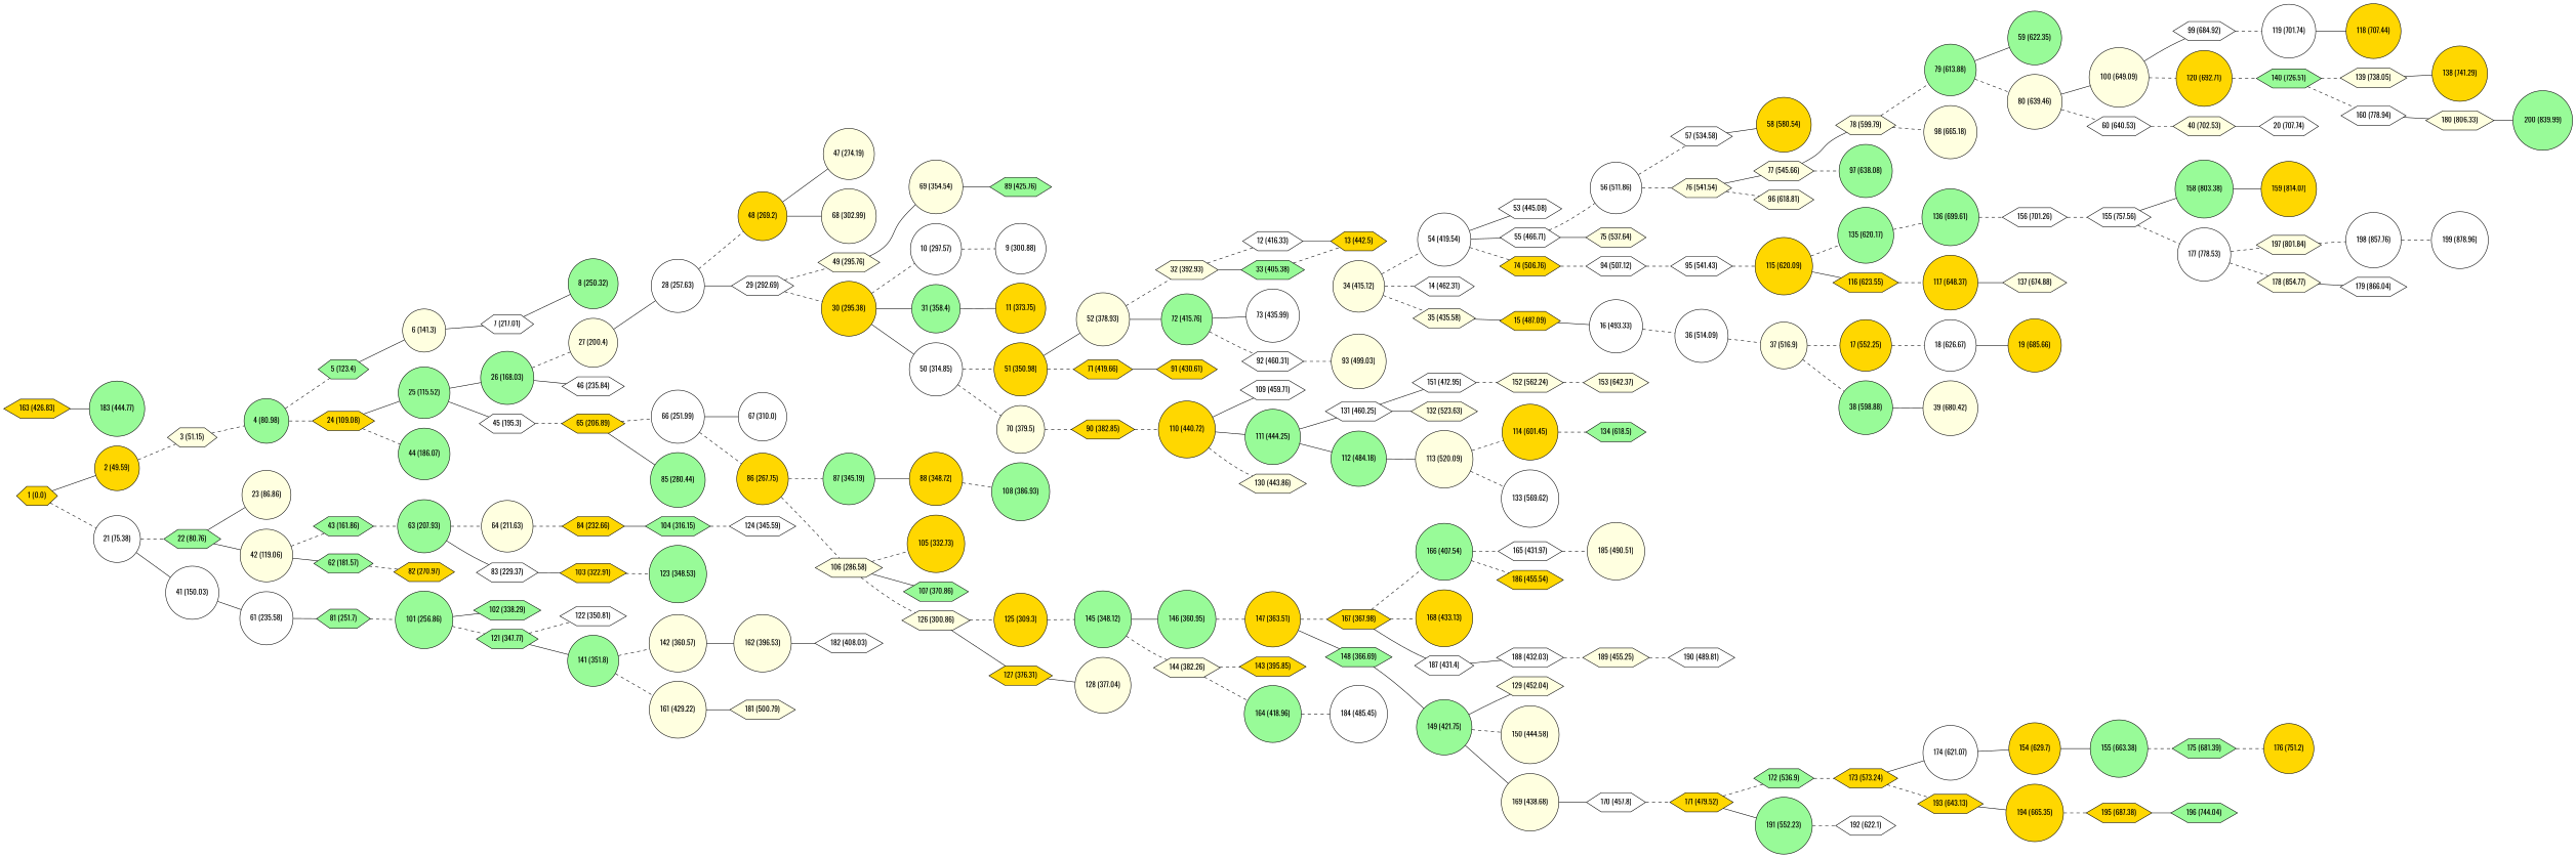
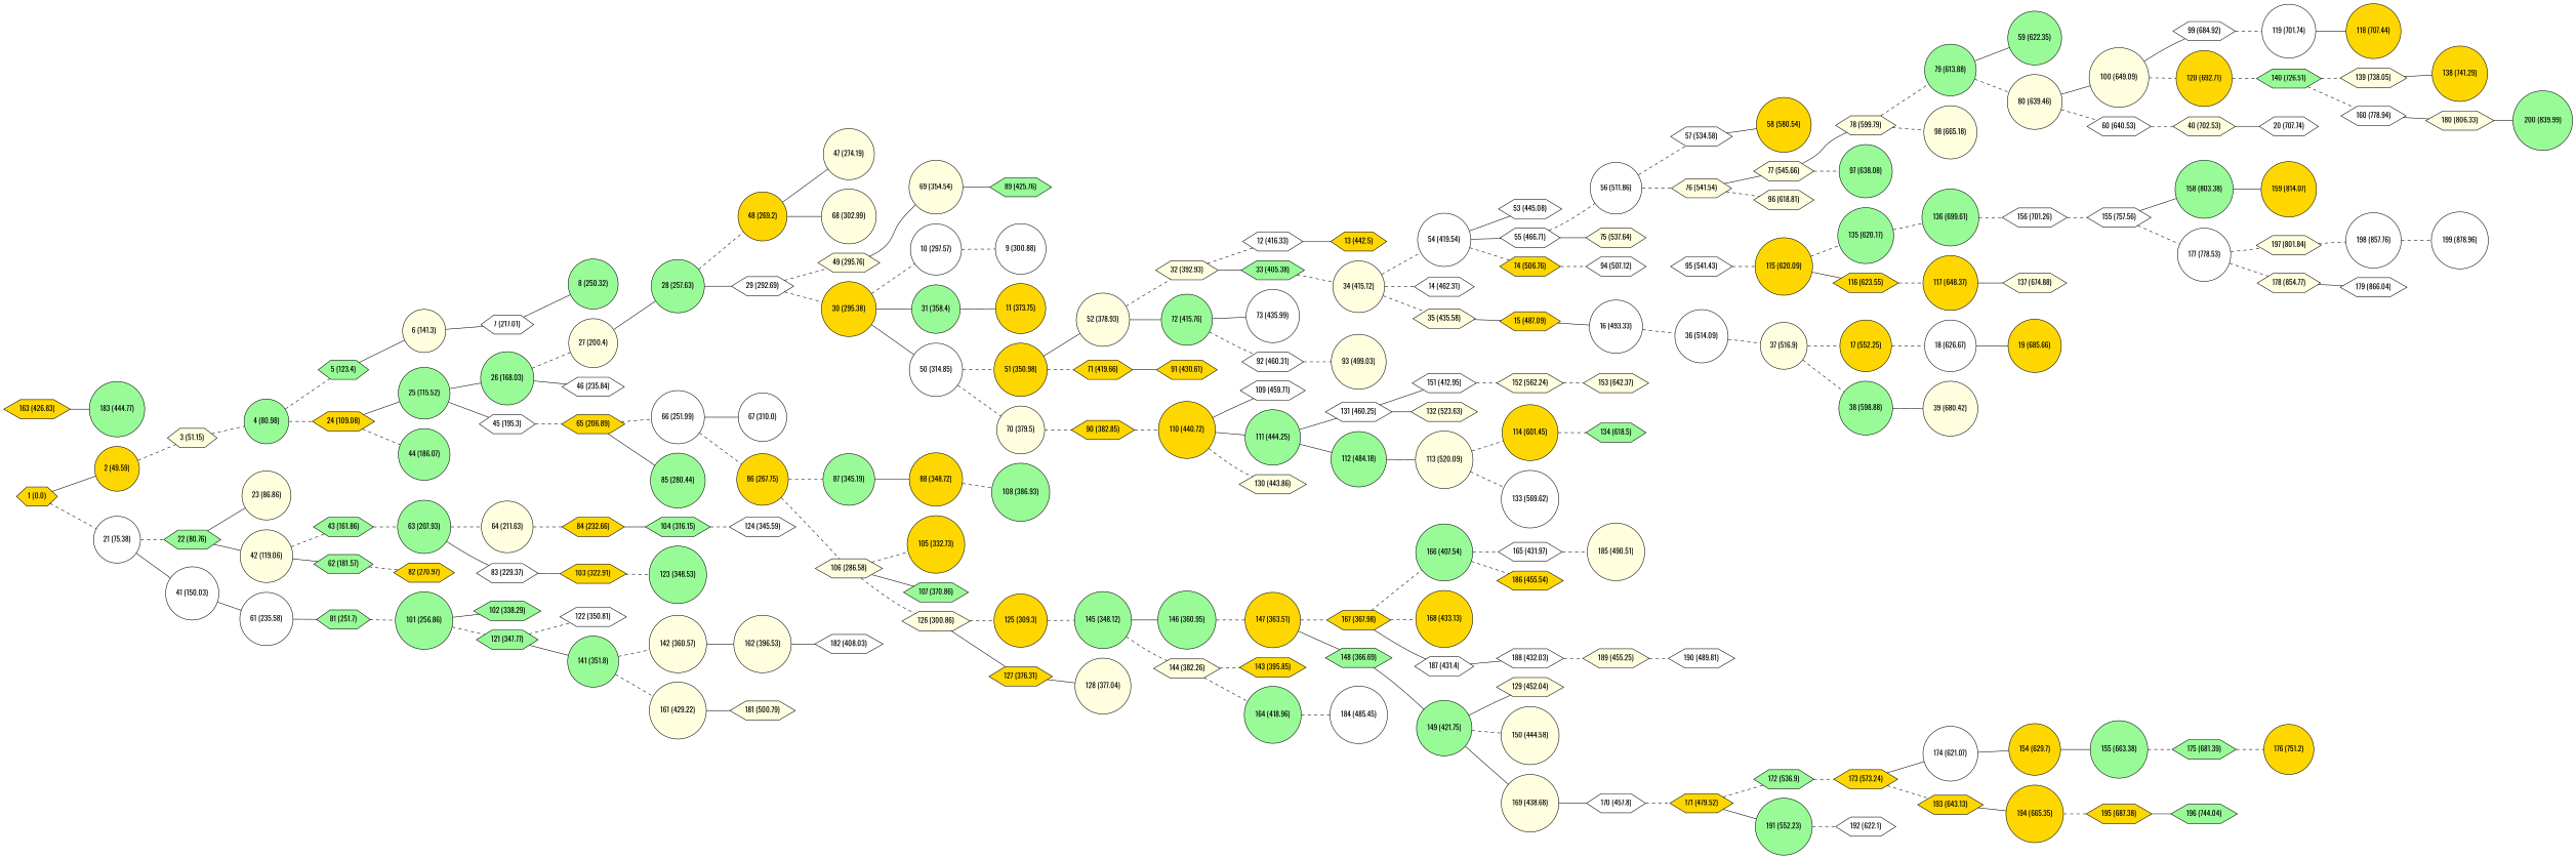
  graph {
    fontname=Oswald
    rankdir=LR
    node [fillcolor=white fontname=Oswald shape=circle style=filled]
    edge [fontname=Oswald style=dashed]
    n1 [fillcolor=gold label="1 (0.0)" shape=hexagon]
    n2 [fillcolor=gold label="2 (49.59)"]
    n3 [label="21 (75.38)"]
    n4 [fillcolor=lightyellow label="3 (51.15)" shape=hexagon]
    n5 [fillcolor=palegreen label="22 (80.76)" shape=hexagon]
    n6 [label="41 (150.03)"]
    n7 [fillcolor=palegreen label="4 (80.98)"]
    n8 [fillcolor=lightyellow label="23 (86.86)"]
    n9 [fillcolor=lightyellow label="42 (119.06)"]
    n10 [label="61 (235.58)"]
    n11 [fillcolor=palegreen label="5 (123.4)" shape=hexagon]
    n12 [fillcolor=gold label="24 (109.08)" shape=hexagon]
    n13 [fillcolor=palegreen label="43 (161.86)" shape=hexagon]
    n14 [fillcolor=palegreen label="62 (181.57)" shape=hexagon]
    n15 [fillcolor=lightyellow label="6 (141.3)"]
    n16 [fillcolor=palegreen label="25 (115.52)"]
    n17 [fillcolor=palegreen label="44 (186.07)"]
    n18 [fillcolor=palegreen label="81 (251.7)" shape=hexagon]
    n19 [fillcolor=palegreen label="63 (207.93)"]
    n20 [fillcolor=gold label="82 (270.97)" shape=hexagon]
    n21 [label="7 (217.01)" shape=hexagon]
    n22 [fillcolor=palegreen label="26 (168.03)"]
    n23 [label="45 (195.3)" shape=hexagon]
    n24 [fillcolor=lightyellow label="64 (211.63)"]
    n25 [label="83 (229.37)" shape=hexagon]
    n26 [fillcolor=lightyellow label="27 (200.4)"]
    n27 [label="46 (235.84)" shape=hexagon]
    n28 [fillcolor=gold label="65 (206.89)" shape=hexagon]
-   n29 [label="28 (257.63)"]
+   n29 [fillcolor=palegreen label="28 (257.63)"]
    n30 [label="66 (251.99)"]
    n31 [fillcolor=palegreen label="85 (280.44)"]
    n32 [fillcolor=palegreen label="8 (250.32)"]
    n33 [fillcolor=palegreen label="101 (256.86)"]
    n34 [fillcolor=gold label="84 (232.66)" shape=hexagon]
    n35 [fillcolor=gold label="103 (322.91)" shape=hexagon]
    n36 [fillcolor=gold label="48 (269.2)"]
    n37 [label="29 (292.69)" shape=hexagon]
    n38 [fillcolor=palegreen label="104 (316.15)" shape=hexagon]
    n39 [label="67 (310.0)"]
    n40 [fillcolor=gold label="86 (267.75)"]
    n41 [fillcolor=lightyellow label="47 (274.19)"]
    n42 [fillcolor=lightyellow label="68 (302.99)"]
    n43 [fillcolor=lightyellow label="49 (295.76)" shape=hexagon]
    n44 [fillcolor=gold label="30 (295.38)"]
    n45 [fillcolor=palegreen label="87 (345.19)"]
    n46 [fillcolor=lightyellow label="106 (286.58)" shape=hexagon]
    n47 [fillcolor=palegreen label="123 (348.53)"]
    n48 [label="124 (345.59)" shape=hexagon]
    n49 [fillcolor=palegreen label="102 (338.29)" shape=hexagon]
    n50 [fillcolor=palegreen label="121 (347.77)" shape=hexagon]
    n51 [label="10 (297.57)"]
    n52 [label="9 (300.88)"]
    n53 [label="122 (350.81)" shape=hexagon]
    n54 [fillcolor=palegreen label="141 (351.8)"]
    n55 [fillcolor=gold label="88 (348.72)"]
    n56 [fillcolor=gold label="105 (332.73)"]
    n57 [fillcolor=palegreen label="107 (370.86)" shape=hexagon]
    n58 [fillcolor=lightyellow label="126 (300.86)" shape=hexagon]
    n59 [fillcolor=lightyellow label="142 (360.57)"]
    n60 [fillcolor=lightyellow label="161 (429.22)"]
    n61 [fillcolor=lightyellow label="69 (354.54)"]
    n62 [fillcolor=palegreen label="31 (358.4)"]
    n63 [label="50 (314.85)"]
    n64 [fillcolor=palegreen label="108 (386.93)"]
    n65 [fillcolor=gold label="125 (309.3)"]
    n66 [fillcolor=gold label="127 (376.31)" shape=hexagon]
    n67 [fillcolor=palegreen label="89 (425.76)" shape=hexagon]
    n68 [fillcolor=palegreen label="145 (348.12)"]
    n69 [fillcolor=lightyellow label="128 (377.04)"]
    n70 [fillcolor=gold label="11 (373.75)"]
    n71 [fillcolor=gold label="51 (350.98)"]
    n72 [fillcolor=lightyellow label="70 (379.5)"]
    n73 [fillcolor=lightyellow label="52 (378.93)"]
    n74 [fillcolor=gold label="71 (419.66)" shape=hexagon]
    n75 [fillcolor=gold label="90 (382.85)" shape=hexagon]
    n76 [fillcolor=palegreen label="146 (360.95)"]
    n77 [fillcolor=lightyellow label="144 (382.26)" shape=hexagon]
    n78 [fillcolor=gold label="147 (363.51)"]
    n79 [fillcolor=gold label="143 (395.85)" shape=hexagon]
    n80 [fillcolor=palegreen label="164 (418.96)"]
    n81 [fillcolor=gold label="167 (367.98)" shape=hexagon]
    n82 [fillcolor=palegreen label="148 (366.69)" shape=hexagon]
    n83 [fillcolor=lightyellow label="32 (392.93)" shape=hexagon]
    n84 [fillcolor=palegreen label="72 (415.76)"]
    n85 [fillcolor=gold label="91 (430.61)" shape=hexagon]
    n86 [fillcolor=gold label="110 (440.72)"]
    n87 [label="184 (485.45)"]
    n88 [fillcolor=lightyellow label="162 (396.53)"]
    n89 [fillcolor=lightyellow label="181 (500.79)" shape=hexagon]
    n90 [fillcolor=palegreen label="166 (407.54)"]
    n91 [label="165 (431.97)" shape=hexagon]
    n92 [fillcolor=gold label="186 (455.54)" shape=hexagon]
    n93 [fillcolor=lightyellow label="185 (490.51)"]
    n94 [label="182 (408.03)" shape=hexagon]
    n95 [label="12 (416.33)" shape=hexagon]
    n96 [fillcolor=palegreen label="33 (405.38)" shape=hexagon]
    n97 [label="73 (435.99)"]
    n98 [label="92 (460.31)" shape=hexagon]
    n99 [fillcolor=gold label="13 (442.5)" shape=hexagon]
    n100 [fillcolor=lightyellow label="34 (415.12)"]
    n101 [fillcolor=gold label="168 (433.13)"]
    n102 [label="187 (431.4)" shape=hexagon]
    n103 [fillcolor=palegreen label="149 (421.75)"]
    n104 [label="188 (432.03)" shape=hexagon]
    n105 [fillcolor=lightyellow label="129 (452.04)" shape=hexagon]
    n106 [fillcolor=lightyellow label="150 (444.58)"]
    n107 [fillcolor=lightyellow label="169 (438.68)"]
    n108 [label="170 (457.8)" shape=hexagon]
    n109 [fillcolor=lightyellow label="189 (455.25)" shape=hexagon]
    n110 [label="54 (419.54)"]
    n111 [label="53 (445.08)" shape=hexagon]
    n112 [label="55 (466.71)" shape=hexagon]
    n113 [fillcolor=gold label="74 (506.76)" shape=hexagon]
    n114 [label="56 (511.86)"]
    n115 [fillcolor=lightyellow label="75 (537.64)" shape=hexagon]
    n116 [label="94 (507.12)" shape=hexagon]
    n117 [fillcolor=lightyellow label="93 (499.03)"]
    n118 [label="109 (459.71)" shape=hexagon]
    n119 [fillcolor=palegreen label="111 (444.25)"]
    n120 [fillcolor=lightyellow label="130 (443.86)" shape=hexagon]
    n121 [fillcolor=gold label="163 (426.83)" shape=hexagon]
    n122 [fillcolor=palegreen label="183 (444.77)"]
    n123 [label="131 (460.25)" shape=hexagon]
    n124 [fillcolor=palegreen label="112 (484.18)"]
    n125 [label="14 (462.31)" shape=hexagon]
    n126 [fillcolor=lightyellow label="35 (435.58)" shape=hexagon]
    n127 [fillcolor=gold label="15 (487.09)" shape=hexagon]
    n128 [label="16 (493.33)"]
    n129 [label="57 (534.58)" shape=hexagon]
    n130 [fillcolor=lightyellow label="76 (541.54)" shape=hexagon]
    n131 [label="95 (541.43)" shape=hexagon]
    n132 [fillcolor=gold label="171 (479.52)" shape=hexagon]
    n133 [label="151 (472.95)" shape=hexagon]
    n134 [fillcolor=lightyellow label="132 (523.63)" shape=hexagon]
    n135 [fillcolor=lightyellow label="113 (520.09)"]
    n136 [label="190 (489.81)" shape=hexagon]
    n137 [label="36 (514.09)"]
    n138 [fillcolor=lightyellow label="37 (516.9)"]
    n139 [fillcolor=gold label="17 (552.25)"]
    n140 [fillcolor=palegreen label="38 (598.88)"]
    n141 [fillcolor=palegreen label="172 (536.9)" shape=hexagon]
    n142 [fillcolor=palegreen label="191 (552.23)"]
    n143 [fillcolor=lightyellow label="152 (562.24)" shape=hexagon]
    n144 [fillcolor=gold label="114 (601.45)"]
    n145 [label="133 (569.62)"]
    n146 [fillcolor=lightyellow label="153 (642.37)" shape=hexagon]
    n147 [fillcolor=gold label="173 (573.24)" shape=hexagon]
    n148 [label="192 (622.1)" shape=hexagon]
    n149 [fillcolor=gold label="58 (580.54)"]
    n150 [fillcolor=lightyellow label="77 (545.66)" shape=hexagon]
    n151 [fillcolor=lightyellow label="96 (618.81)" shape=hexagon]
    n152 [label="174 (621.07)"]
    n153 [fillcolor=gold label="193 (643.13)" shape=hexagon]
    n154 [fillcolor=palegreen label="134 (618.5)" shape=hexagon]
    n155 [label="18 (626.67)"]
    n156 [fillcolor=lightyellow label="39 (680.42)"]
    n157 [fillcolor=gold label="19 (685.66)"]
    n158 [fillcolor=gold label="115 (620.09)"]
    n159 [fillcolor=palegreen label="135 (620.17)"]
    n160 [fillcolor=gold label="116 (623.55)" shape=hexagon]
    n161 [fillcolor=lightyellow label="78 (599.79)" shape=hexagon]
    n162 [fillcolor=palegreen label="97 (638.08)"]
    n163 [fillcolor=palegreen label="79 (613.88)"]
    n164 [fillcolor=lightyellow label="98 (665.18)"]
    n165 [fillcolor=gold label="154 (629.7)"]
    n166 [fillcolor=gold label="194 (665.35)"]
    n167 [fillcolor=palegreen label="136 (699.61)"]
    n168 [fillcolor=gold label="117 (648.37)"]
    n169 [fillcolor=palegreen label="59 (622.35)"]
    n170 [fillcolor=lightyellow label="80 (639.46)"]
    n171 [fillcolor=palegreen label="155 (663.38)"]
    n172 [fillcolor=gold label="195 (687.38)" shape=hexagon]
    n173 [fillcolor=lightyellow label="100 (649.09)"]
    n174 [label="60 (640.53)" shape=hexagon]
    n175 [label="99 (684.92)" shape=hexagon]
    n176 [fillcolor=gold label="120 (692.71)"]
    n177 [fillcolor=lightyellow label="40 (702.53)" shape=hexagon]
    n178 [label="119 (701.74)"]
    n179 [fillcolor=palegreen label="140 (726.51)" shape=hexagon]
    n180 [fillcolor=gold label="118 (707.44)"]
    n181 [label="156 (701.26)" shape=hexagon]
    n182 [fillcolor=palegreen label="175 (681.39)" shape=hexagon]
    n183 [fillcolor=lightyellow label="137 (674.88)" shape=hexagon]
    n184 [label="155 (757.56)" shape=hexagon]
    n185 [fillcolor=gold label="176 (751.2)"]
    n186 [fillcolor=palegreen label="196 (744.04)" shape=hexagon]
    n187 [label="20 (707.74)" shape=hexagon]
    n188 [fillcolor=lightyellow label="139 (738.05)" shape=hexagon]
    n189 [label="160 (778.94)" shape=hexagon]
    n190 [fillcolor=palegreen label="158 (803.38)"]
    n191 [label="177 (778.53)"]
    n192 [fillcolor=gold label="138 (741.29)"]
    n193 [fillcolor=gold label="159 (814.07)"]
    n194 [fillcolor=lightyellow label="197 (801.84)" shape=hexagon]
    n195 [fillcolor=lightyellow label="178 (854.77)" shape=hexagon]
    n196 [fillcolor=lightyellow label="180 (806.33)" shape=hexagon]
    n197 [fillcolor=palegreen label="200 (839.99)"]
    n198 [label="198 (857.76)"]
    n199 [label="179 (866.04)" shape=hexagon]
    n200 [label="199 (878.96)"]
    n1 -- n2 [style=solid]
    n1 -- n3
    n2 -- n4
    n3 -- n5
    n3 -- n6 [style=solid]
    n4 -- n7
    n5 -- n8 [style=solid]
    n5 -- n9 [style=solid]
    n6 -- n10 [style=solid]
    n7 -- n11
    n7 -- n12
    n9 -- n13
    n9 -- n14 [style=solid]
    n10 -- n18 [style=solid]
    n11 -- n15 [style=solid]
    n12 -- n16 [style=solid]
    n12 -- n17
    n13 -- n19
    n14 -- n20
    n15 -- n21 [style=solid]
    n16 -- n22 [style=solid]
    n16 -- n23 [style=solid]
    n18 -- n33
    n19 -- n24
    n19 -- n25 [style=solid]
    n21 -- n32 [style=solid]
    n22 -- n26
    n22 -- n27 [style=solid]
    n23 -- n28
    n24 -- n34
    n25 -- n35 [style=solid]
    n26 -- n29 [style=solid]
    n28 -- n30
    n28 -- n31 [style=solid]
    n29 -- n36
    n29 -- n37 [style=solid]
    n30 -- n39 [style=solid]
    n30 -- n40
    n33 -- n49 [style=solid]
    n33 -- n50
    n34 -- n38 [style=solid]
    n35 -- n47
    n36 -- n41 [style=solid]
    n36 -- n42 [style=solid]
    n37 -- n43
    n37 -- n44
    n38 -- n48
    n40 -- n45
    n40 -- n46
    n43 -- n61 [style=solid]
    n44 -- n51
    n44 -- n62 [style=solid]
    n44 -- n63 [style=solid]
    n45 -- n55 [style=solid]
    n46 -- n56
    n46 -- n57 [style=solid]
    n46 -- n58
    n50 -- n53
    n50 -- n54 [style=solid]
    n51 -- n52
    n54 -- n59
    n54 -- n60
    n55 -- n64
    n58 -- n65
    n58 -- n66 [style=solid]
    n59 -- n88 [style=solid]
    n60 -- n89 [style=solid]
    n61 -- n67 [style=solid]
    n62 -- n70 [style=solid]
    n63 -- n71
    n63 -- n72
    n65 -- n68
    n66 -- n69 [style=solid]
    n68 -- n76 [style=solid]
    n68 -- n77
    n71 -- n73 [style=solid]
    n71 -- n74
    n72 -- n75
    n73 -- n83
    n73 -- n84 [style=solid]
    n74 -- n85 [style=solid]
    n75 -- n86
    n76 -- n78
    n77 -- n79
    n77 -- n80
    n78 -- n81
    n78 -- n82 [style=solid]
    n80 -- n87
    n81 -- n90
    n81 -- n101
    n81 -- n102 [style=solid]
    n82 -- n103 [style=solid]
    n83 -- n95
    n83 -- n96 [style=solid]
    n84 -- n97 [style=solid]
    n84 -- n98
    n86 -- n118 [style=solid]
    n86 -- n119 [style=solid]
    n86 -- n120
    n88 -- n94 [style=solid]
    n90 -- n91
    n90 -- n92
    n91 -- n93
    n95 -- n99 [style=solid]
-   n96 -- n99
+   n96 -- n100
    n98 -- n117
    n100 -- n110
    n100 -- n125
    n100 -- n126
    n102 -- n104 [style=solid]
    n103 -- n105 [style=solid]
    n103 -- n106
    n103 -- n107 [style=solid]
    n104 -- n109
    n107 -- n108 [style=solid]
    n108 -- n132
    n109 -- n136
    n110 -- n111 [style=solid]
    n110 -- n112 [style=solid]
    n110 -- n113
    n112 -- n114
    n112 -- n115 [style=solid]
    n113 -- n116
    n114 -- n129
    n114 -- n130
-   n116 -- n131
    n119 -- n123 [style=solid]
    n119 -- n124 [style=solid]
    n121 -- n122 [style=solid]
    n123 -- n133 [style=solid]
    n123 -- n134 [style=solid]
    n124 -- n135 [style=solid]
    n126 -- n127 [style=solid]
    n127 -- n128 [style=solid]
    n128 -- n137
    n129 -- n149 [style=solid]
    n130 -- n150 [style=solid]
    n130 -- n151
    n131 -- n158
    n132 -- n141
    n132 -- n142 [style=solid]
    n133 -- n143
    n135 -- n144
    n135 -- n145
    n137 -- n138
    n138 -- n139
    n138 -- n140
    n139 -- n155
    n140 -- n156 [style=solid]
    n141 -- n147
    n142 -- n148
    n143 -- n146
    n144 -- n154
    n147 -- n152 [style=solid]
    n147 -- n153
    n150 -- n161 [style=solid]
    n150 -- n162
    n152 -- n165 [style=solid]
    n153 -- n166 [style=solid]
    n155 -- n157 [style=solid]
    n158 -- n159
    n158 -- n160 [style=solid]
    n159 -- n167
    n160 -- n168
    n161 -- n163
    n161 -- n164
    n163 -- n169 [style=solid]
    n163 -- n170
    n165 -- n171 [style=solid]
    n166 -- n172
    n167 -- n181
    n168 -- n183 [style=solid]
    n170 -- n173 [style=solid]
    n170 -- n174
    n171 -- n182
    n172 -- n186 [style=solid]
    n173 -- n175 [style=solid]
    n173 -- n176
    n174 -- n177
    n175 -- n178
    n176 -- n179
    n177 -- n187 [style=solid]
    n178 -- n180 [style=solid]
    n179 -- n188
    n179 -- n189
    n181 -- n184
    n182 -- n185
    n184 -- n190 [style=solid]
    n184 -- n191
    n188 -- n192 [style=solid]
    n189 -- n196 [style=solid]
    n190 -- n193 [style=solid]
    n191 -- n194
    n191 -- n195
    n194 -- n198
    n195 -- n199 [style=solid]
    n196 -- n197 [style=solid]
    n198 -- n200
  }
